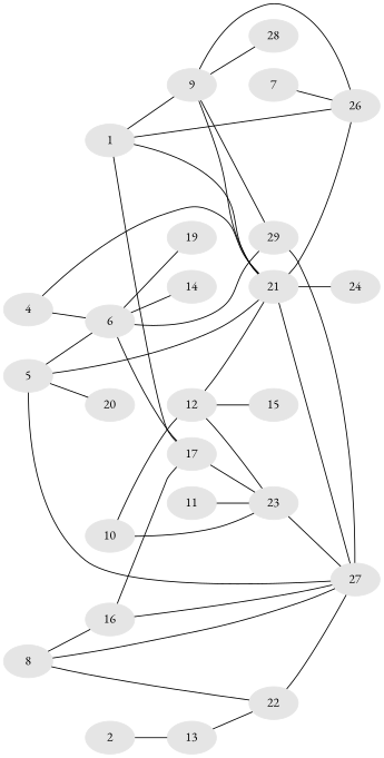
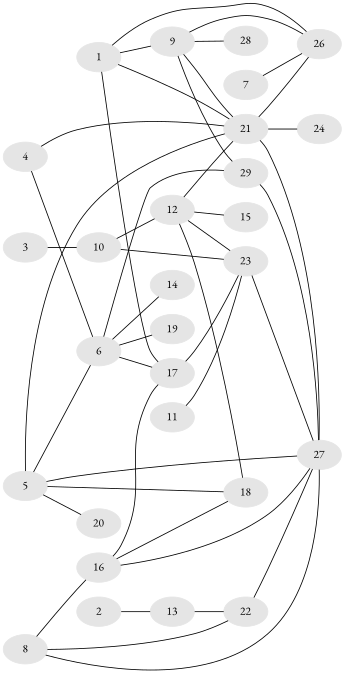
  graph {
    fontname="EB Garamond"
    rankdir=LR
    node [color=gray90 fontname="EB Garamond" style=filled]
    edge [fontname="EB Garamond" weight=1.0]
    1
    9
    17
    21
    26
    n6 [label=29]
    28
    23
    27
    24
    2
    13
    22
+   3
    10
    12
    4
    6
    14
    19
    5
+   18
    20
    7
    8
    16
    15
    11
    1 -- 9
    1 -- 17
    1 -- 21
    1 -- 26
    9 -- 21
    9 -- 26
    9 -- n6
    9 -- 28
    17 -- 23
    21 -- 26
    21 -- 27
    21 -- 24
    n6 -- 27
    23 -- 27
    2 -- 13
    13 -- 22
    22 -- 27
+   3 -- 10
    10 -- 23 [weight=2.0]
    10 -- 12
    12 -- 21
    12 -- 23 [weight=2.0]
+   12 -- 18
    12 -- 15
    4 -- 21
    4 -- 6
    6 -- 17 [weight=3.0]
    6 -- n6
    6 -- 14
    6 -- 19
    5 -- 21
    5 -- 27
    5 -- 6
+   5 -- 18 [weight=3.0]
    5 -- 20
    7 -- 26
    8 -- 27
    8 -- 22
    8 -- 16
    16 -- 17
    16 -- 27
+   16 -- 18
    11 -- 23
  }
